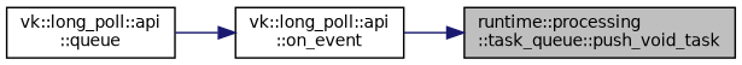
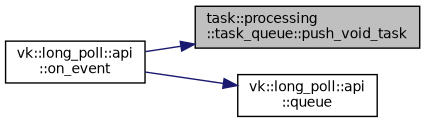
  digraph {
    rankdir=RL
    node [color=black fillcolor=white fontname=Helvetica fontsize=10 shape=record style=filled]
    edge [color=midnightblue dir=back fontname=Helvetica fontsize=10 labelfontname=Helvetica labelfontsize=10 style=solid]
-   n1 [fillcolor=grey75 fontcolor=black height=0.2 label="runtime::processing\l::task_queue::push_void_task" width=0.4]
+   n1 [fillcolor=grey75 fontcolor=black height=0.2 label="task::processing\l::task_queue::push_void_task" width=0.4]
    n2 [height=0.2 label="vk::long_poll::api\l::on_event" width=0.4]
    n3 [height=0.2 label="vk::long_poll::api\l::queue" width=0.4]
    n1 -> n2
-   n2 -> n3
+   n3 -> n2
  }
